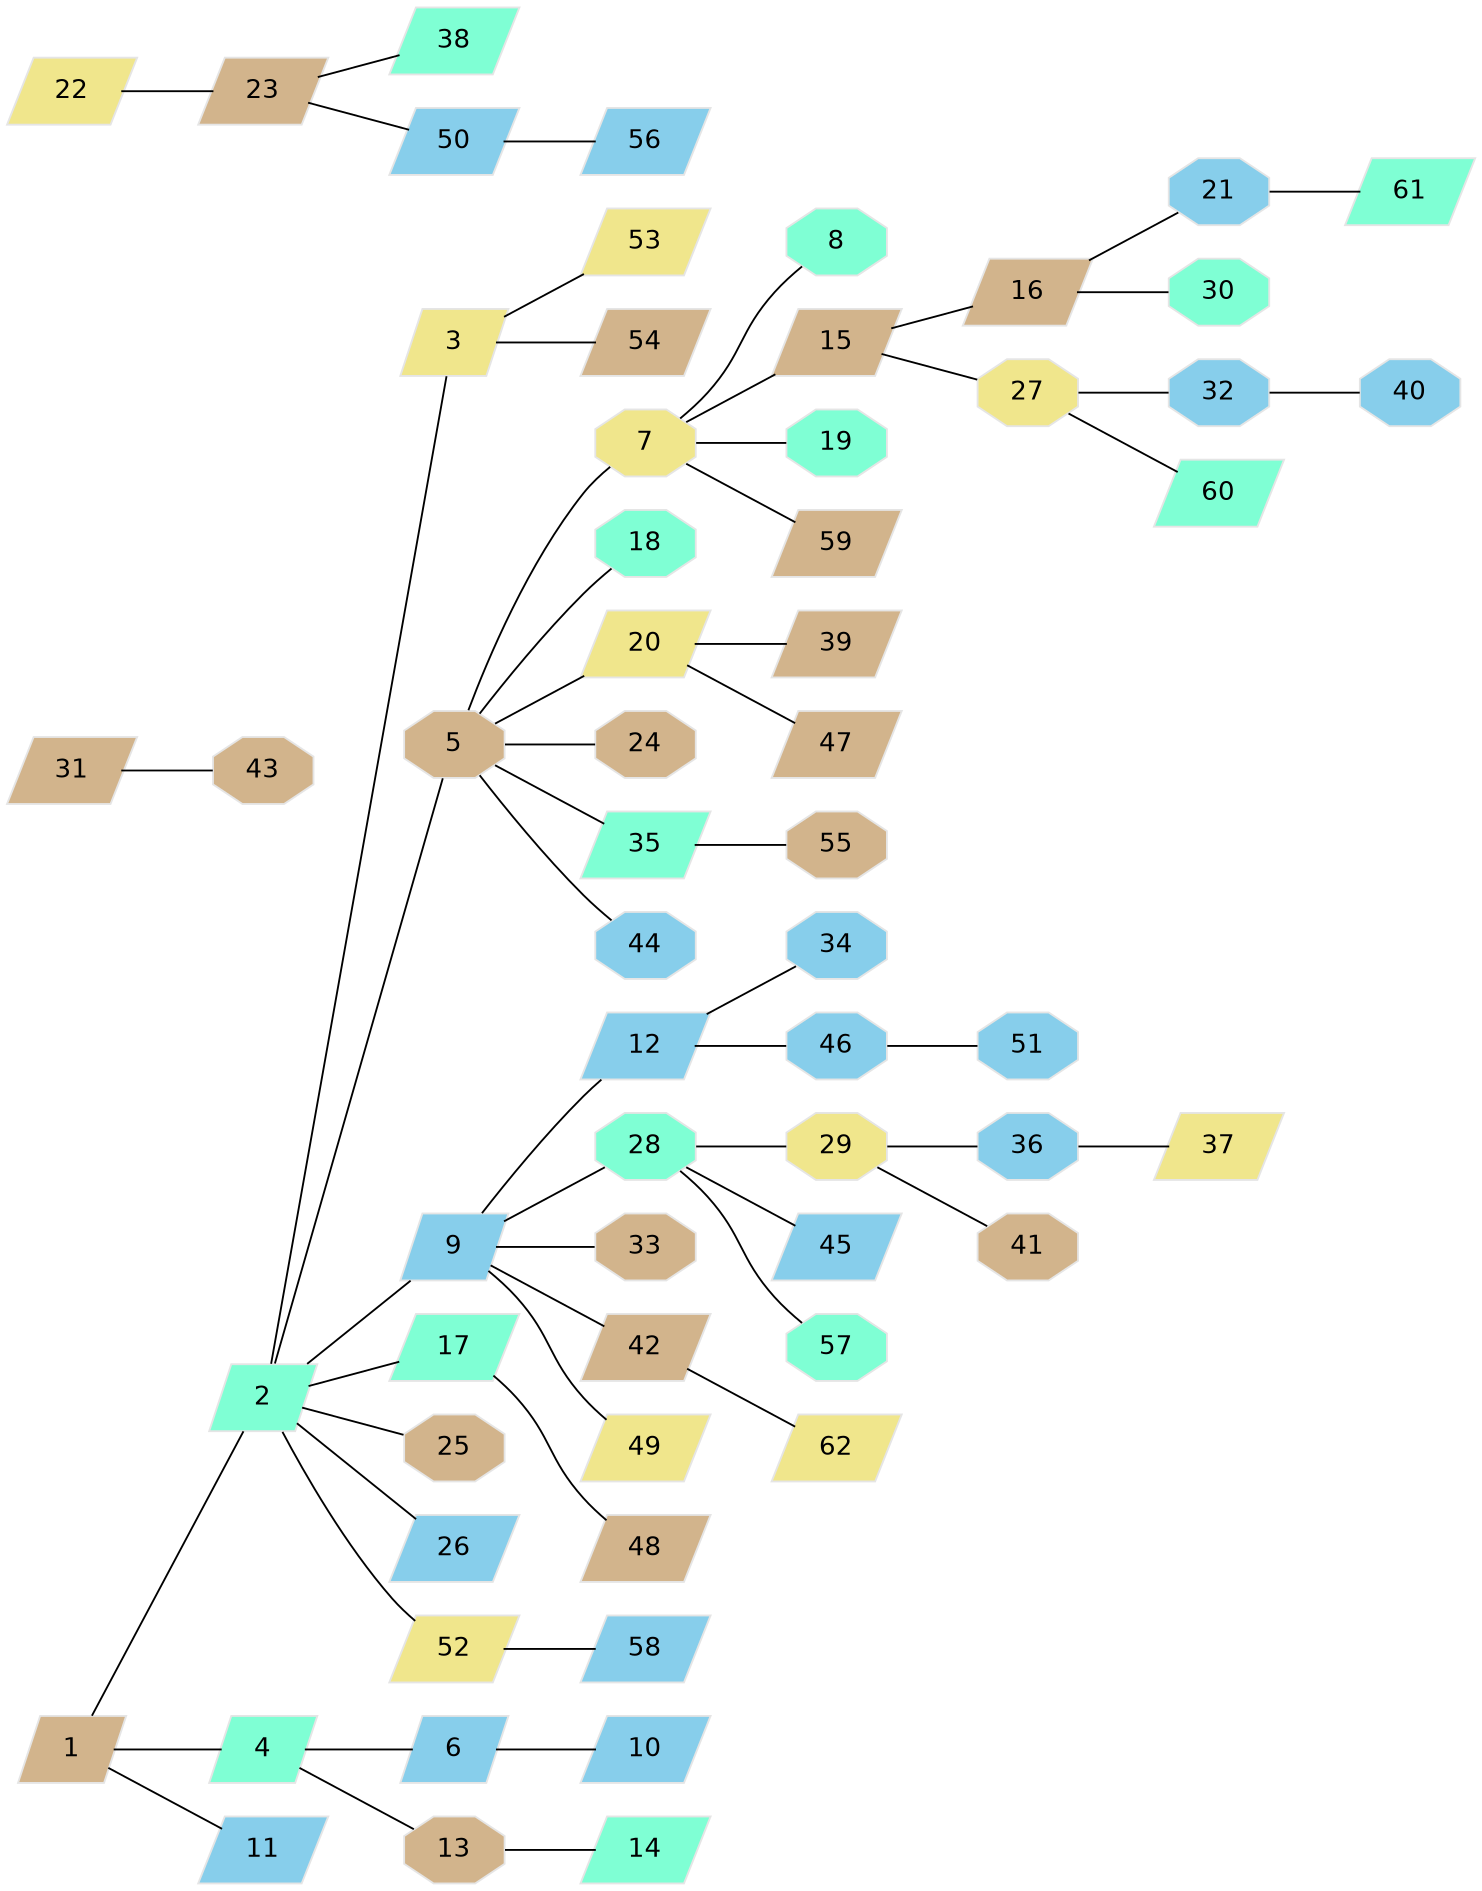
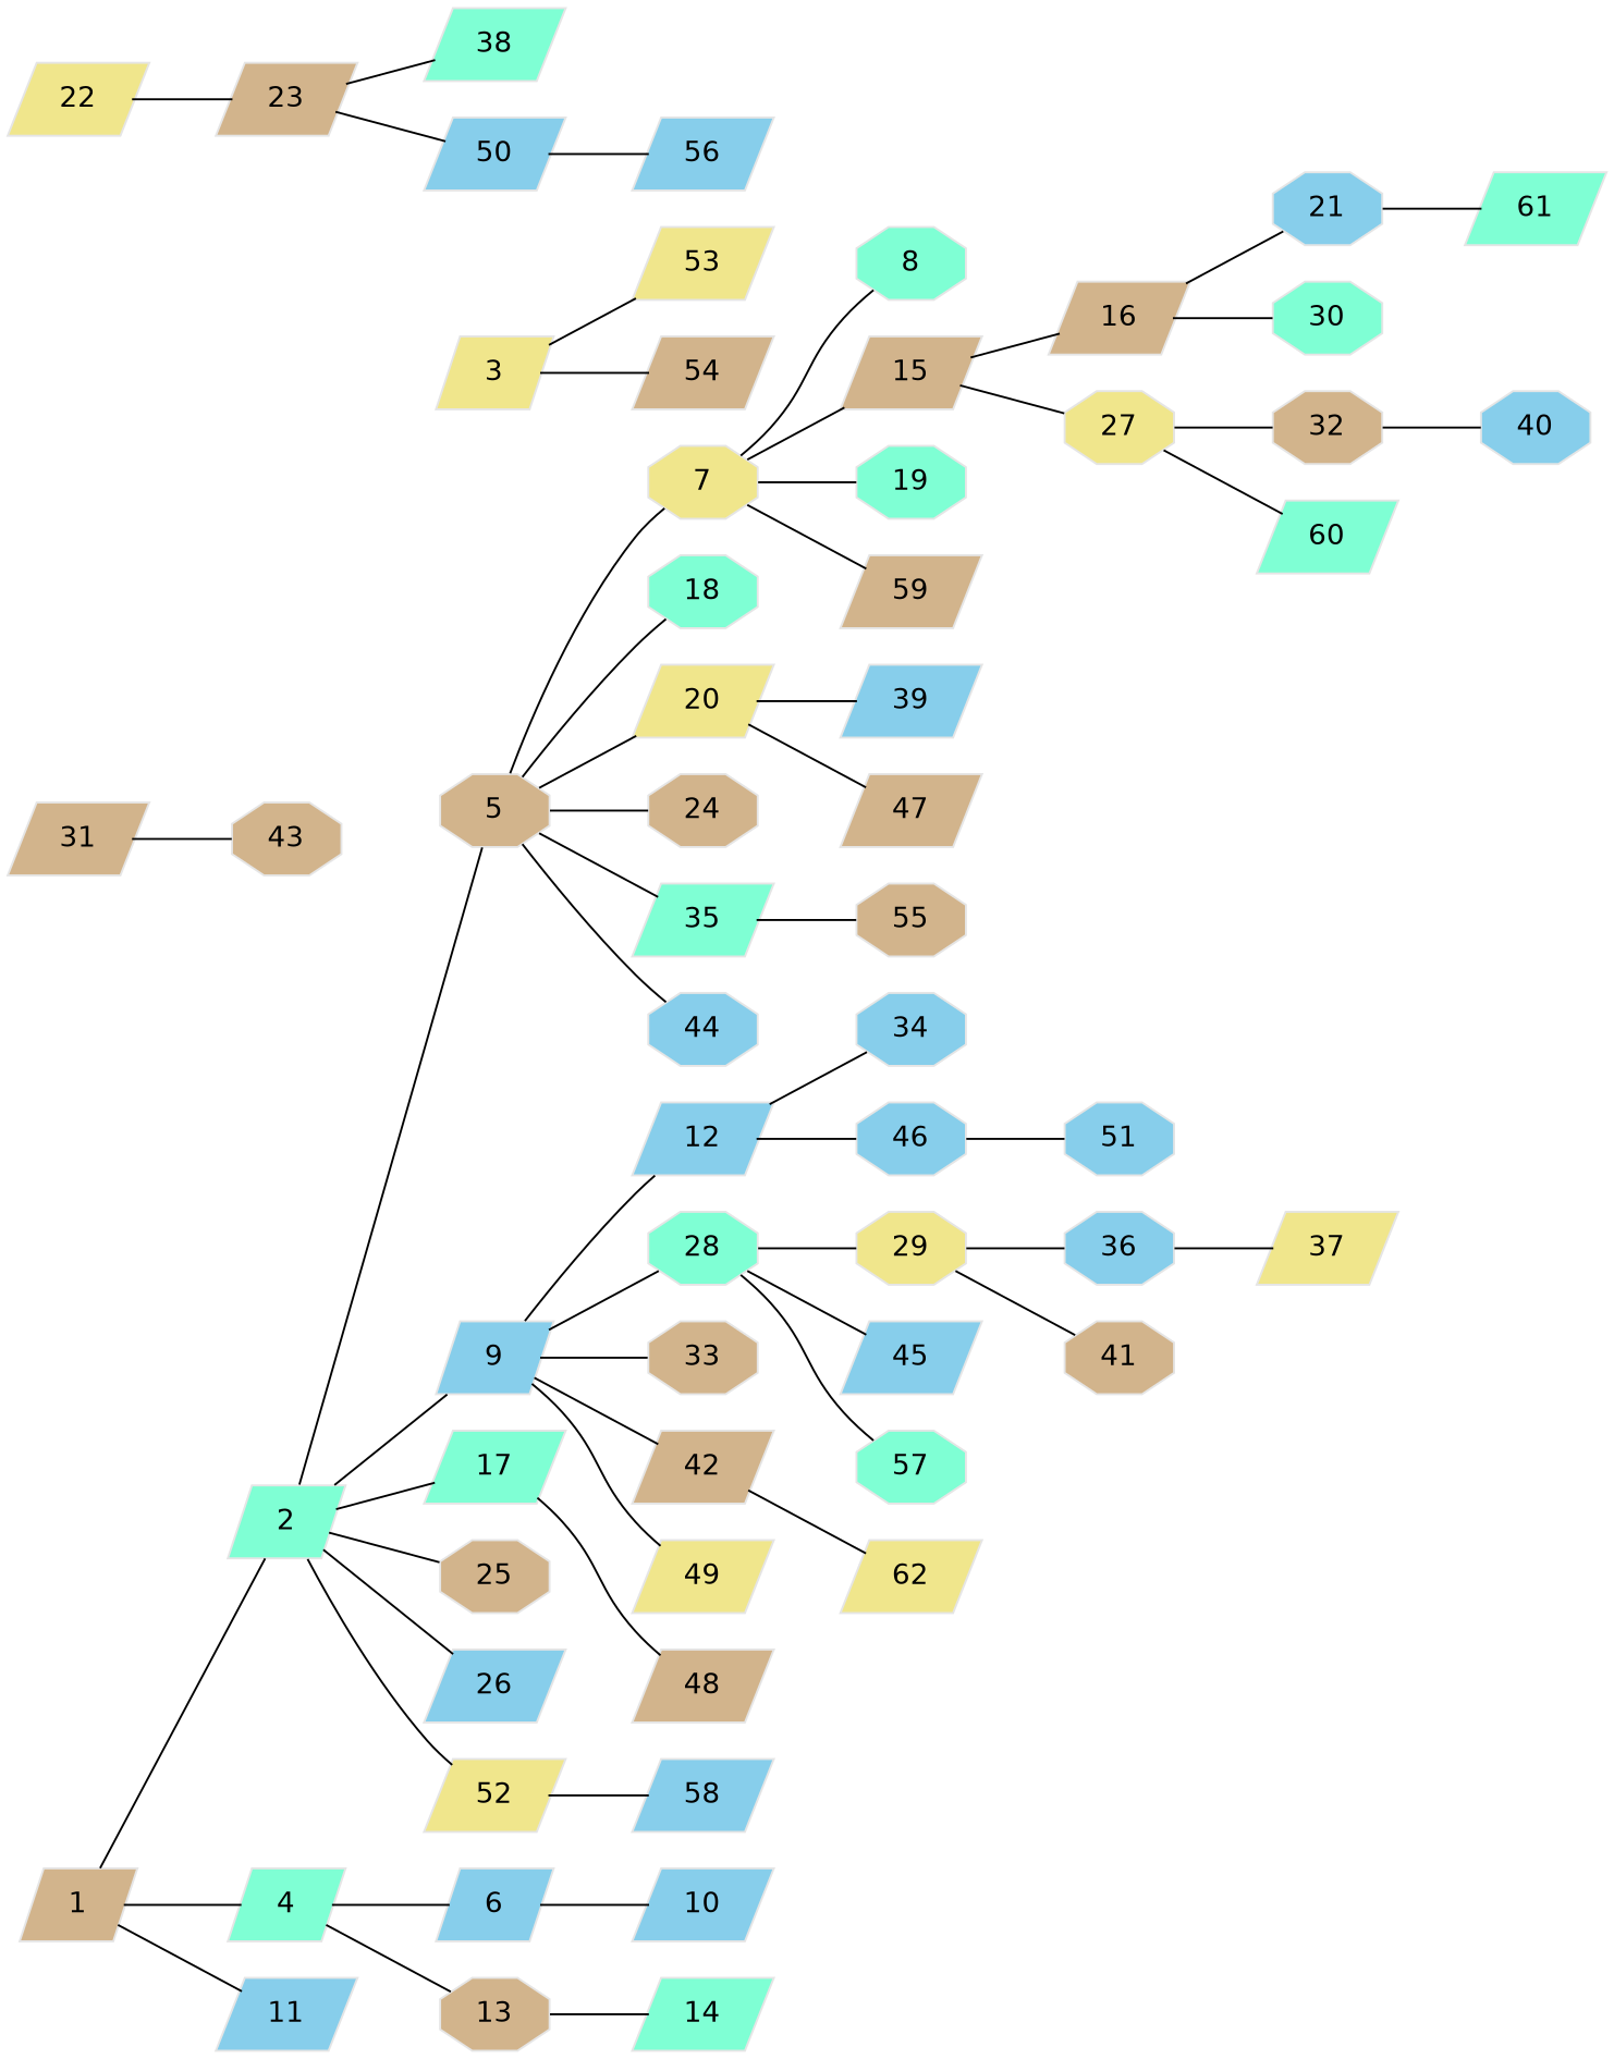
  graph {
    fontname="DejaVu Sans"
    rankdir=LR
    node [color=gray90 fillcolor=tan fontname="DejaVu Sans" shape=parallelogram style=filled]
    edge [fontname="DejaVu Sans"]
    2 [fillcolor=aquamarine]
    1
    4 [fillcolor=aquamarine]
    11 [fillcolor=skyblue]
    3 [fillcolor=khaki]
    5 [shape=octagon]
    9 [fillcolor=skyblue]
    17 [fillcolor=aquamarine]
    25 [shape=octagon]
    26 [fillcolor=skyblue]
    52 [fillcolor=khaki]
    6 [fillcolor=skyblue]
    13 [shape=octagon]
    53 [fillcolor=khaki]
    54
    7 [fillcolor=khaki shape=octagon]
    18 [fillcolor=aquamarine shape=octagon]
    20 [fillcolor=khaki]
    24 [shape=octagon]
    35 [fillcolor=aquamarine]
    44 [fillcolor=skyblue shape=octagon]
    12 [fillcolor=skyblue]
    28 [fillcolor=aquamarine shape=octagon]
    33 [shape=octagon]
    42
    49 [fillcolor=khaki]
    48
    58 [fillcolor=skyblue]
    10 [fillcolor=skyblue]
    14 [fillcolor=aquamarine]
    8 [fillcolor=aquamarine shape=octagon]
    15
    19 [fillcolor=aquamarine shape=octagon]
    59
-   39
+   39 [fillcolor=skyblue]
    47
    55 [shape=octagon]
    16
    27 [fillcolor=khaki shape=octagon]
    34 [fillcolor=skyblue shape=octagon]
    46 [fillcolor=skyblue shape=octagon]
    29 [fillcolor=khaki shape=octagon]
    45 [fillcolor=skyblue]
    57 [fillcolor=aquamarine shape=octagon]
    62 [fillcolor=khaki]
    51 [fillcolor=skyblue shape=octagon]
    21 [fillcolor=skyblue shape=octagon]
    30 [fillcolor=aquamarine shape=octagon]
-   32 [fillcolor=skyblue shape=octagon]
+   32 [shape=octagon]
    60 [fillcolor=aquamarine]
    43 [shape=octagon]
    31
    61 [fillcolor=aquamarine]
    22 [fillcolor=khaki]
    23
    38 [fillcolor=aquamarine]
    50 [fillcolor=skyblue]
    56 [fillcolor=skyblue]
    40 [fillcolor=skyblue shape=octagon]
    36 [fillcolor=skyblue shape=octagon]
    41 [shape=octagon]
    37 [fillcolor=khaki]
-   2 -- 3
    2 -- 5
    2 -- 9
    2 -- 17
    2 -- 25
    2 -- 26
    2 -- 52
    1 -- 2
    1 -- 4
    1 -- 11
    4 -- 6
    4 -- 13
    3 -- 53
    3 -- 54
    5 -- 7
    5 -- 18
    5 -- 20
    5 -- 24
    5 -- 35
    5 -- 44
    9 -- 12
    9 -- 28
    9 -- 33
    9 -- 42
    9 -- 49
    17 -- 48
    52 -- 58
    6 -- 10
    13 -- 14
    7 -- 8
    7 -- 15
    7 -- 19
    7 -- 59
    20 -- 39
    20 -- 47
    35 -- 55
    12 -- 34
    12 -- 46
    28 -- 29
    28 -- 45
    28 -- 57
    42 -- 62
    15 -- 16
    15 -- 27
    16 -- 21
    16 -- 30
    27 -- 32
    27 -- 60
    46 -- 51
    29 -- 36
    29 -- 41
    21 -- 61
    32 -- 40
    31 -- 43
    22 -- 23
    23 -- 38
    23 -- 50
    50 -- 56
    36 -- 37
  }
